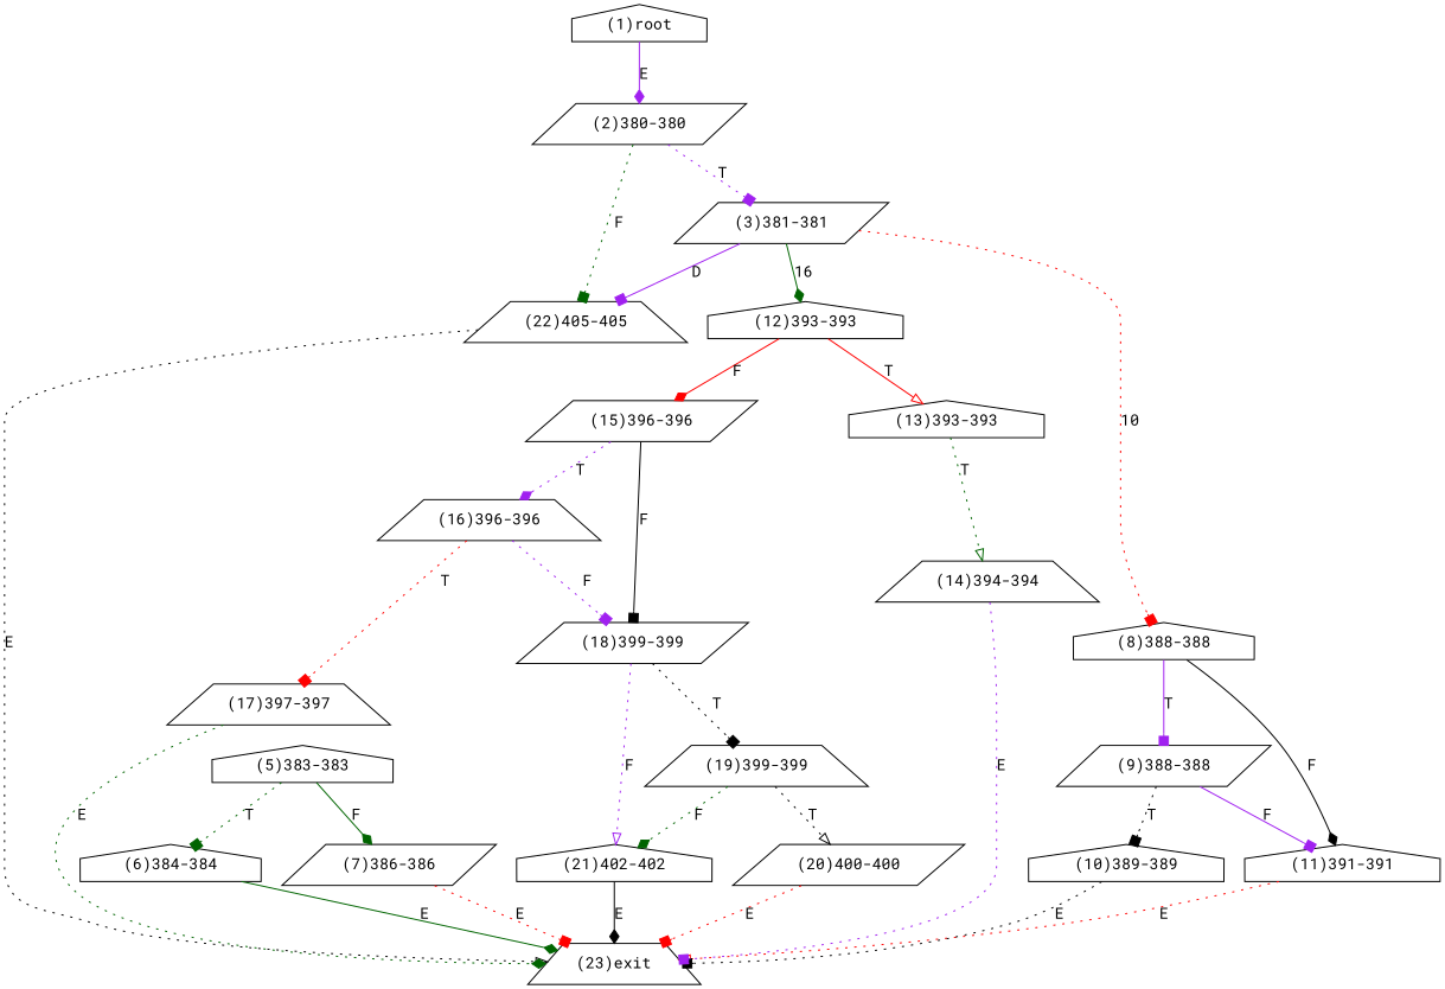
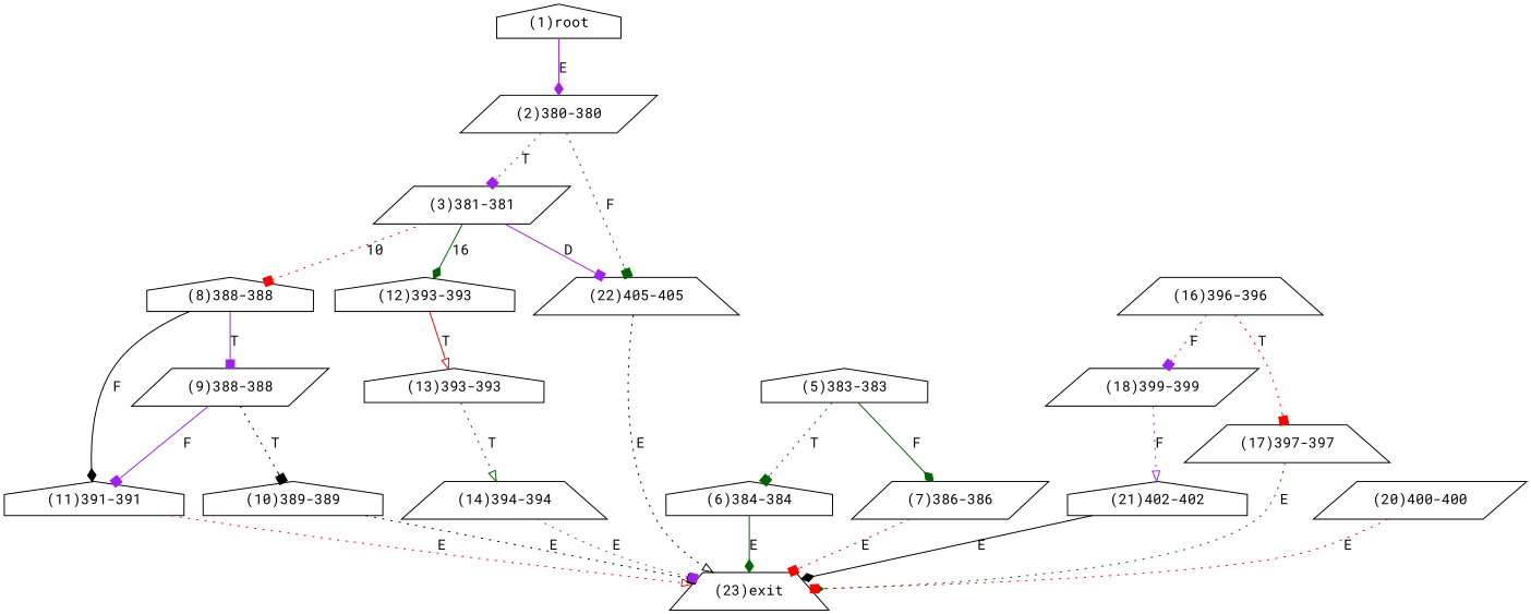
  digraph {
    fontname="Roboto Mono"
    node [fontname="Roboto Mono" shape=house]
    edge [arrowhead=box color=purple fontname="Roboto Mono" style=dotted]
    n1 [label="(1)root"]
    n2 [label="(2)380-380" shape=parallelogram]
    n3 [label="(3)381-381" shape=parallelogram]
    n4 [label="(22)405-405" shape=trapezium]
    n5 [label="(8)388-388"]
    n6 [label="(12)393-393"]
    n7 [label="(23)exit" shape=trapezium]
    n8 [label="(9)388-388" shape=parallelogram]
    n9 [label="(11)391-391"]
    n10 [label="(13)393-393"]
-   n11 [label="(15)396-396" shape=parallelogram]
    n12 [label="(5)383-383"]
    n13 [label="(7)386-386" shape=parallelogram]
    n14 [label="(6)384-384"]
    n15 [label="(10)389-389"]
    n16 [label="(14)394-394" shape=trapezium]
    n17 [label="(16)396-396" shape=trapezium]
    n18 [label="(18)399-399" shape=parallelogram]
    n19 [label="(17)397-397" shape=trapezium]
-   n20 [label="(19)399-399" shape=trapezium]
    n21 [label="(21)402-402"]
    n22 [label="(20)400-400" shape=parallelogram]
    n1 -> n2 [arrowhead=diamond label=E style=solid]
    n2 -> n3 [label=T]
    n2 -> n4 [color=darkgreen label=F]
    n3 -> n4 [label=D style=solid]
    n3 -> n5 [color=red label=10]
    n3 -> n6 [arrowhead=diamond color=darkgreen label=16 style=solid]
    n4 -> n7 [arrowhead=onormal color=black label=E]
    n5 -> n8 [label=T style=solid]
    n5 -> n9 [arrowhead=diamond color=black label=F style=solid]
    n6 -> n10 [arrowhead=onormal color=red label=T style=solid]
-   n6 -> n11 [arrowhead=diamond color=red label=F style=solid]
    n8 -> n9 [label=F style=solid]
    n8 -> n15 [color=black label=T]
    n9 -> n7 [arrowhead=onormal color=red label=E]
    n10 -> n16 [arrowhead=onormal color=darkgreen label=T]
-   n11 -> n17 [arrowhead=diamond label=T]
-   n11 -> n18 [color=black label=F style=solid]
    n12 -> n13 [arrowhead=diamond color=darkgreen label=F style=solid]
    n12 -> n14 [color=darkgreen label=T]
    n13 -> n7 [color=red label=E]
    n14 -> n7 [arrowhead=diamond color=darkgreen label=E style=solid]
    n15 -> n7 [color=black label=E]
    n16 -> n7 [label=E]
    n17 -> n18 [label=F]
    n17 -> n19 [color=red label=T]
-   n18 -> n20 [color=black label=T]
    n18 -> n21 [arrowhead=onormal label=F]
    n19 -> n7 [arrowhead=diamond color=darkgreen label=E]
-   n20 -> n21 [arrowhead=diamond color=darkgreen label=F]
-   n20 -> n22 [arrowhead=onormal color=black label=T]
    n21 -> n7 [arrowhead=diamond color=black label=E style=solid]
    n22 -> n7 [color=red label=E]
  }
